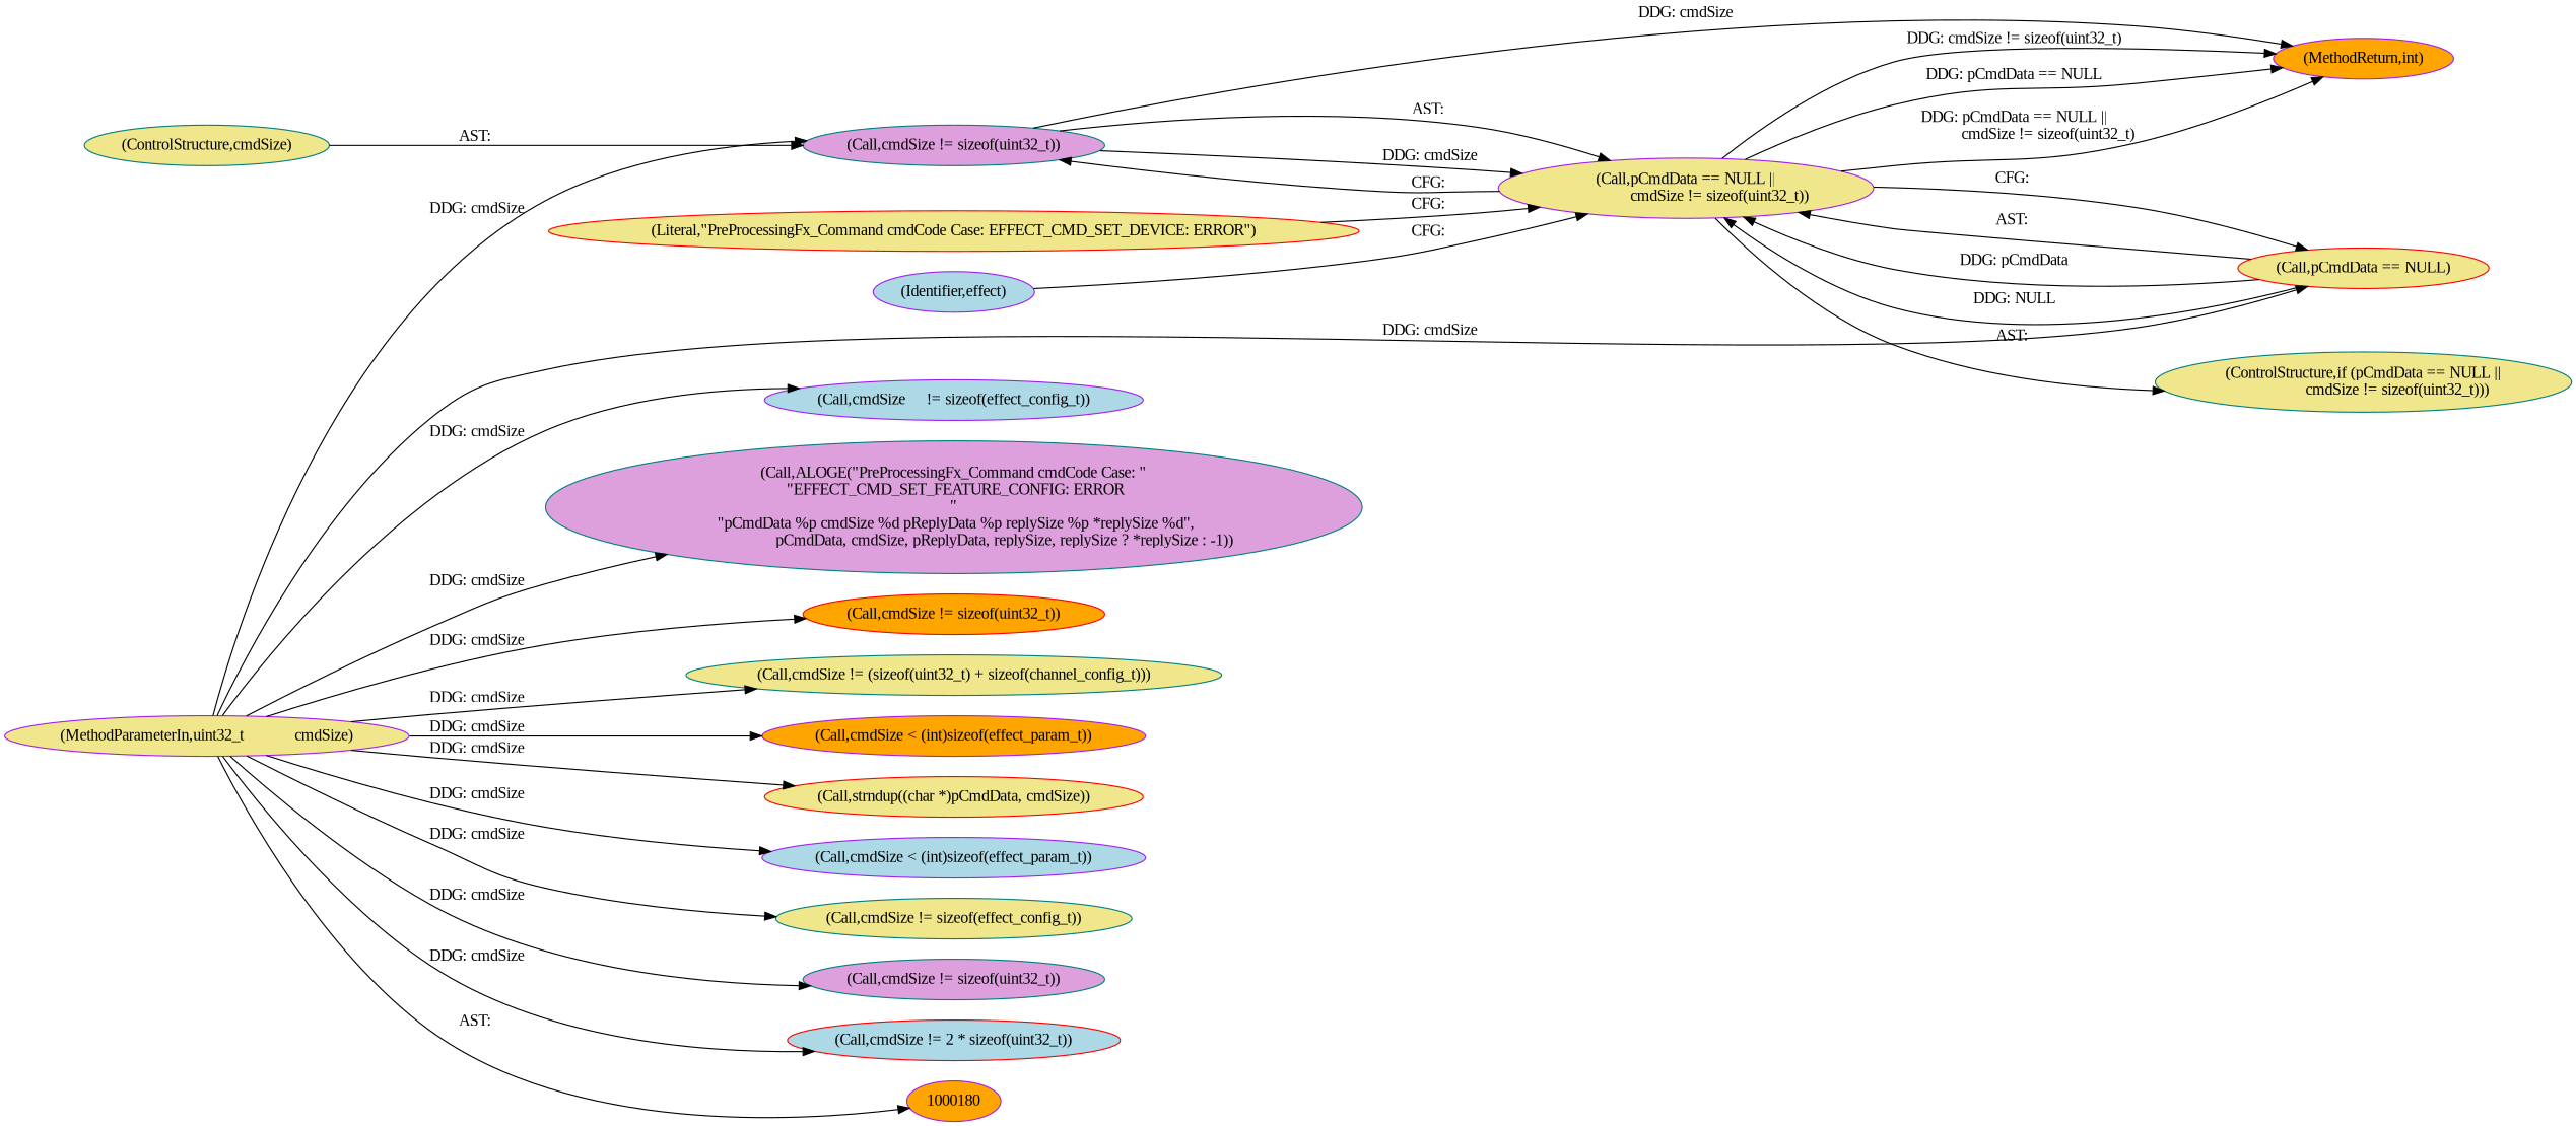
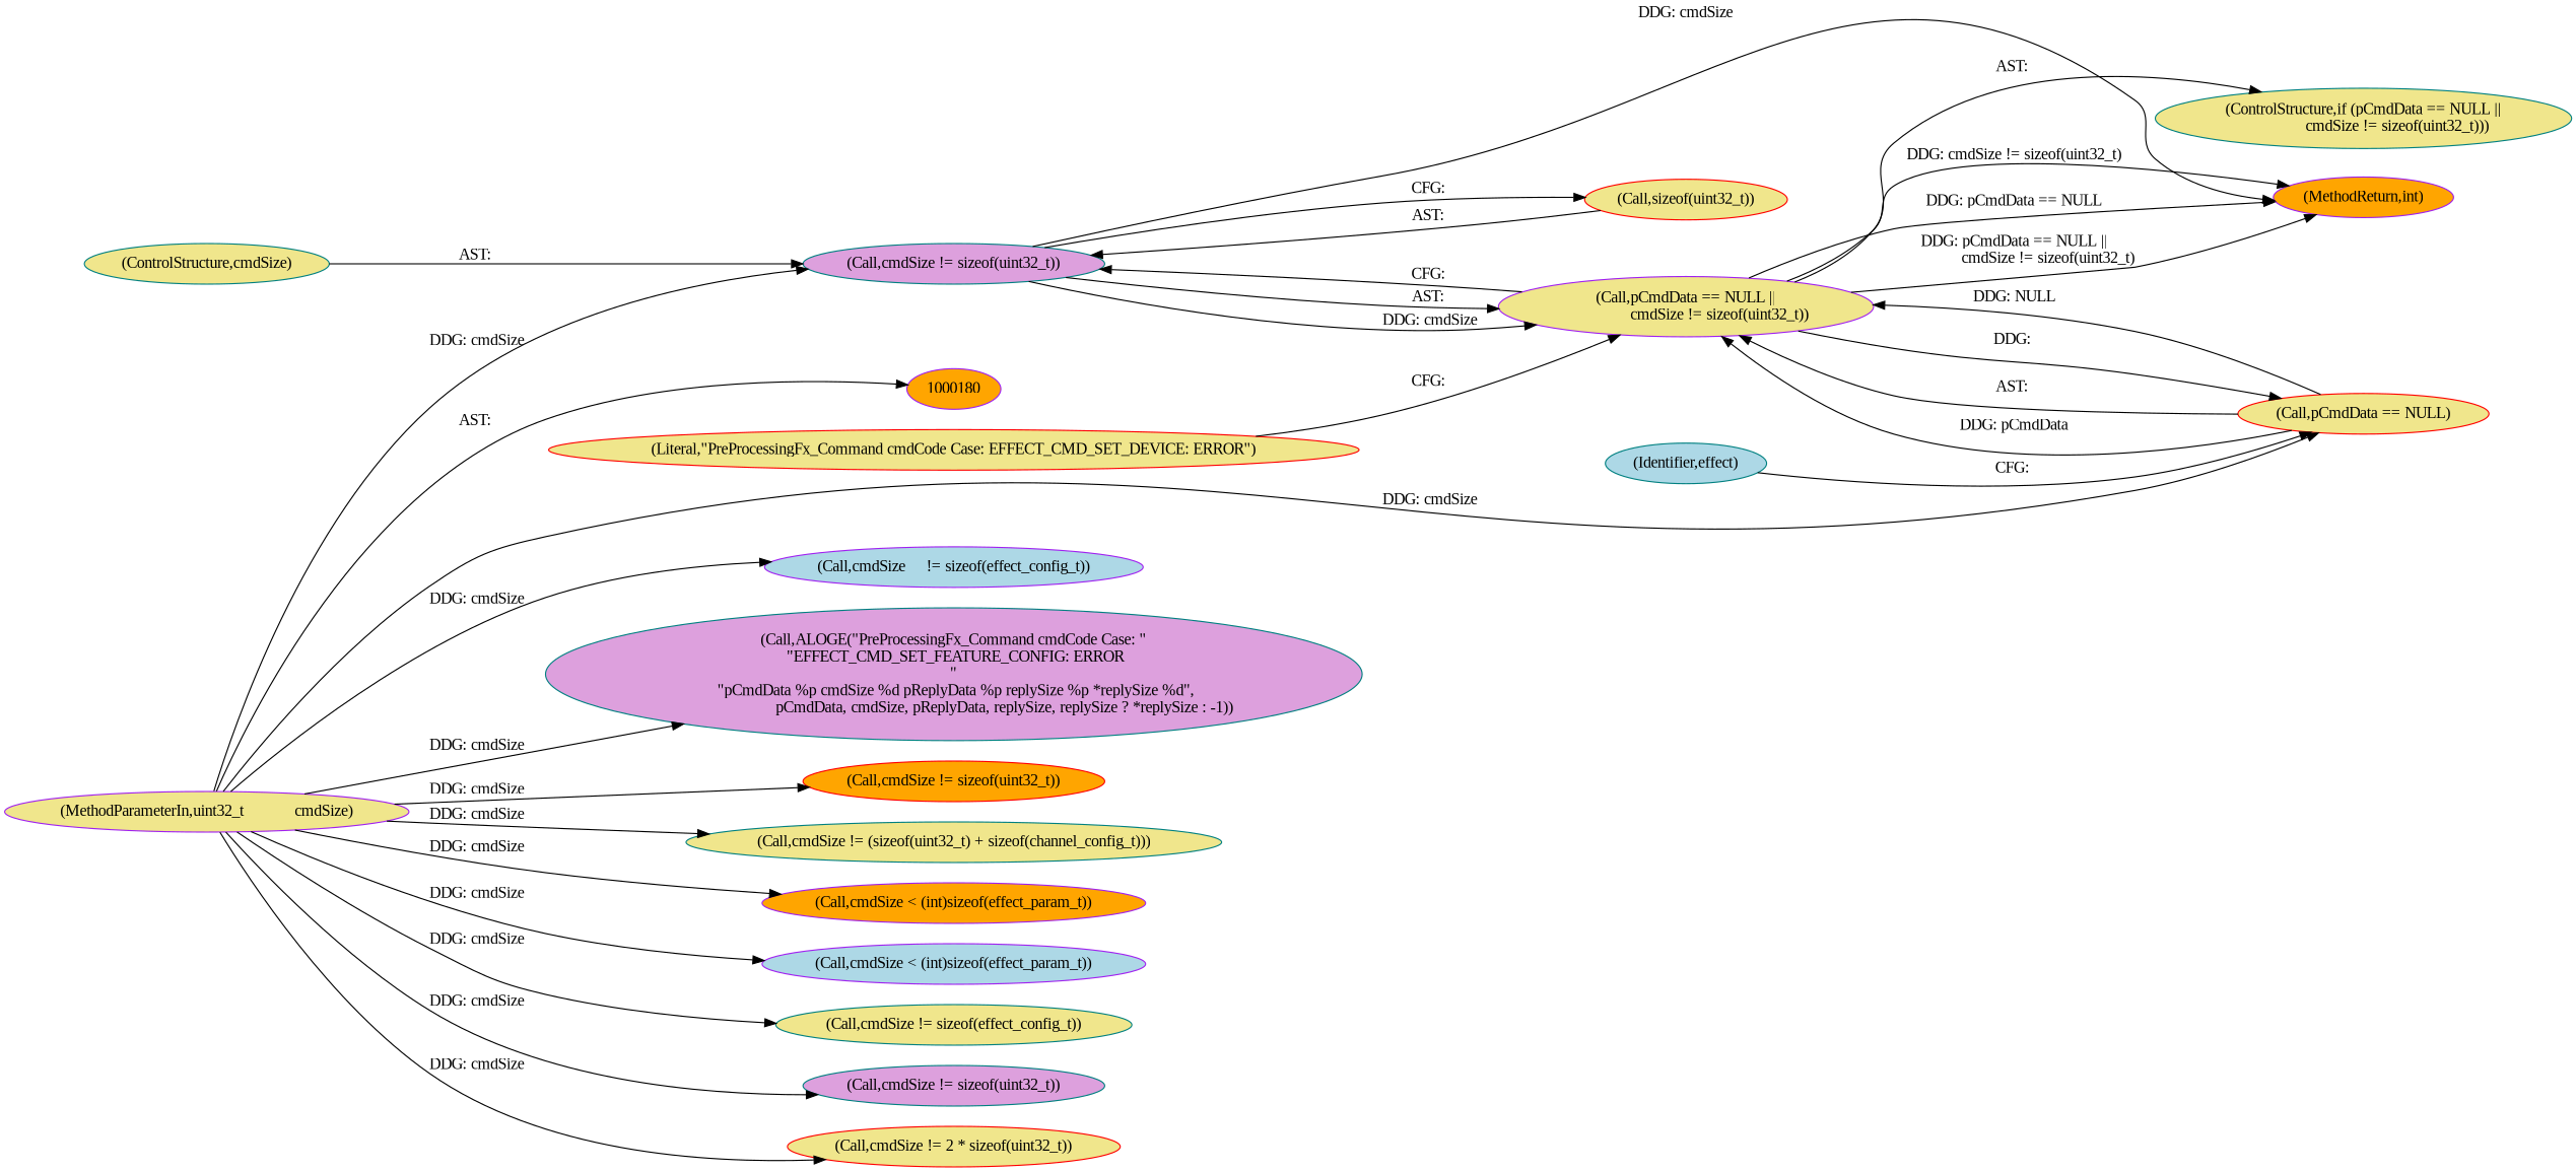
  digraph {
    fontname="Liberation Serif"
    rankdir=LR
    node [color=purple fillcolor=khaki fontname="Liberation Serif" style=filled]
    edge [fontname="Liberation Serif"]
    n1 [color=teal fillcolor=plum label="(Call,cmdSize != sizeof(uint32_t))"]
    n2 [label="(Call,pCmdData == NULL ||\n                cmdSize != sizeof(uint32_t))"]
+   n3 [color=red label="(Call,sizeof(uint32_t))"]
    n4 [fillcolor=orange label="(MethodReturn,int)"]
    n5 [color=red label="(Call,pCmdData == NULL)"]
    n6 [color=teal label="(ControlStructure,if (pCmdData == NULL ||\n                cmdSize != sizeof(uint32_t)))"]
    n7 [label="(MethodParameterIn,uint32_t            cmdSize)"]
    n8 [fillcolor=lightblue label="(Call,cmdSize     != sizeof(effect_config_t))"]
    n9 [color=teal fillcolor=plum label="(Call,ALOGE(\"PreProcessingFx_Command cmdCode Case: \"\n \"EFFECT_CMD_SET_FEATURE_CONFIG: ERROR\n\"\n \"pCmdData %p cmdSize %d pReplyData %p replySize %p *replySize %d\",\n                        pCmdData, cmdSize, pReplyData, replySize, replySize ? *replySize : -1))"]
    n10 [color=red fillcolor=orange label="(Call,cmdSize != sizeof(uint32_t))"]
    n11 [color=teal label="(Call,cmdSize != (sizeof(uint32_t) + sizeof(channel_config_t)))"]
    n12 [fillcolor=orange label="(Call,cmdSize < (int)sizeof(effect_param_t))"]
-   n13 [color=red label="(Call,strndup((char *)pCmdData, cmdSize))"]
    n14 [fillcolor=lightblue label="(Call,cmdSize < (int)sizeof(effect_param_t))"]
    n15 [color=teal label="(Call,cmdSize != sizeof(effect_config_t))"]
    n16 [color=teal fillcolor=plum label="(Call,cmdSize != sizeof(uint32_t))"]
-   n17 [color=red fillcolor=lightblue label="(Call,cmdSize != 2 * sizeof(uint32_t))"]
+   n17 [color=red label="(Call,cmdSize != 2 * sizeof(uint32_t))"]
    n18 [fillcolor=orange label=1000180]
    n19 [color=red label="(Literal,\"PreProcessingFx_Command cmdCode Case: EFFECT_CMD_SET_DEVICE: ERROR\")"]
    n20 [color=teal label="(ControlStructure,cmdSize)"]
-   n21 [fillcolor=lightblue label="(Identifier,effect)"]
+   n21 [color=teal fillcolor=lightblue label="(Identifier,effect)"]
    n1 -> n2 [label="AST: "]
    n1 -> n2 [label="DDG: cmdSize"]
+   n1 -> n3 [label="CFG: "]
    n1 -> n4 [label="DDG: cmdSize"]
    n2 -> n1 [label="CFG: "]
    n2 -> n4 [label="DDG: cmdSize != sizeof(uint32_t)"]
    n2 -> n4 [label="DDG: pCmdData == NULL"]
    n2 -> n4 [label="DDG: pCmdData == NULL ||\n                cmdSize != sizeof(uint32_t)"]
-   n2 -> n5 [label="CFG: "]
+   n2 -> n5 [label="DDG: "]
    n2 -> n6 [label="AST: "]
+   n3 -> n1 [label="AST: "]
    n5 -> n2 [label="AST: "]
    n5 -> n2 [label="DDG: pCmdData"]
    n5 -> n2 [label="DDG: NULL"]
    n7 -> n1 [label="DDG: cmdSize"]
    n7 -> n5 [label="DDG: cmdSize"]
    n7 -> n8 [label="DDG: cmdSize"]
    n7 -> n9 [label="DDG: cmdSize"]
    n7 -> n10 [label="DDG: cmdSize"]
    n7 -> n11 [label="DDG: cmdSize"]
    n7 -> n12 [label="DDG: cmdSize"]
-   n7 -> n13 [label="DDG: cmdSize"]
    n7 -> n14 [label="DDG: cmdSize"]
    n7 -> n15 [label="DDG: cmdSize"]
    n7 -> n16 [label="DDG: cmdSize"]
    n7 -> n17 [label="DDG: cmdSize"]
    n7 -> n18 [label="AST: "]
    n19 -> n2 [label="CFG: "]
    n20 -> n1 [label="AST: "]
-   n21 -> n2 [label="CFG: "]
+   n21 -> n5 [label="CFG: "]
  }
